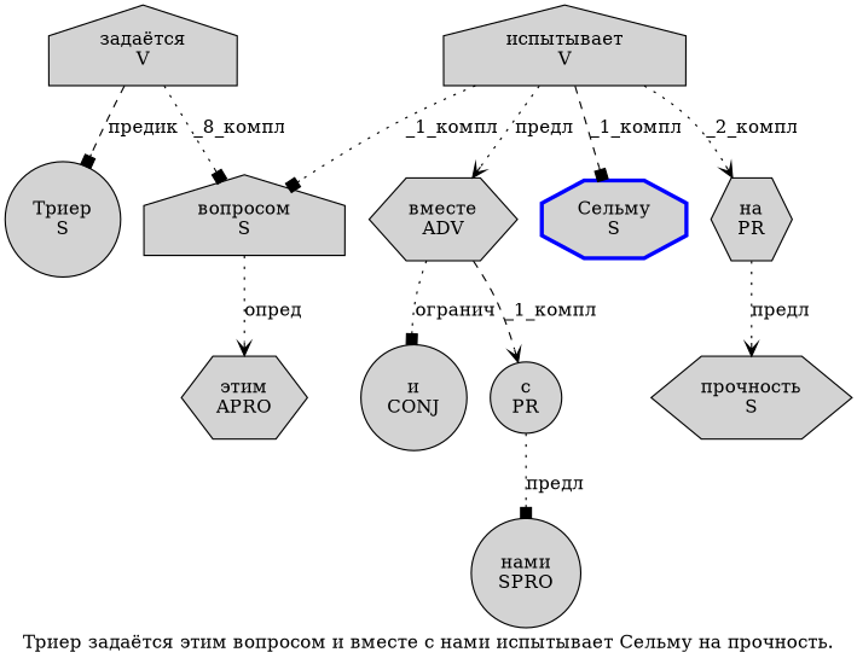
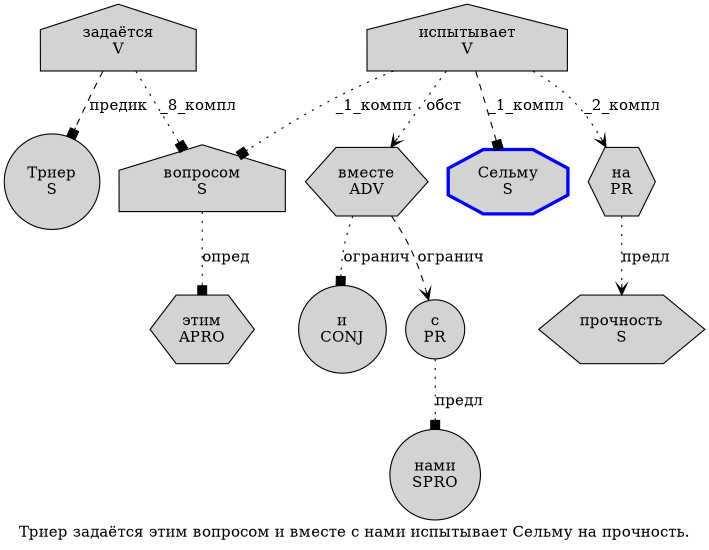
  digraph {
    label="Триер задаётся этим вопросом и вместе с нами испытывает Сельму на прочность."
    node [fillcolor=lightgray penwidth=1 shape=circle style=filled]
    edge [arrowhead=box style=dotted]
    n1 [label="Триер\nS"]
    n2 [label="задаётся\nV" shape=house]
    n3 [label="вопросом\nS" shape=house]
    n4 [label="этим\nAPRO" shape=hexagon]
    n5 [label="испытывает\nV" shape=house]
    n6 [label="вместе\nADV" shape=hexagon]
    n7 [color=blue label="Сельму\nS" penwidth=3 shape=octagon]
    n8 [label="на\nPR" shape=hexagon]
    n9 [label="и\nCONJ"]
    n10 [label="с\nPR"]
    n11 [label="нами\nSPRO"]
    n12 [label="прочность\nS" shape=hexagon]
    n2 -> n1 [label="предик" style=dashed]
    n2 -> n3 [label="_8_компл"]
-   n3 -> n4 [arrowhead=vee label="опред"]
+   n3 -> n4 [label="опред"]
    n5 -> n3 [label="_1_компл"]
-   n5 -> n6 [arrowhead=vee label="предл"]
+   n5 -> n6 [arrowhead=vee label="обст"]
    n5 -> n7 [label="_1_компл" style=dashed]
    n5 -> n8 [arrowhead=vee label="_2_компл"]
    n6 -> n9 [label="огранич"]
-   n6 -> n10 [arrowhead=vee label="_1_компл" style=dashed]
+   n6 -> n10 [arrowhead=vee label="огранич" style=dashed]
    n8 -> n12 [arrowhead=vee label="предл"]
    n10 -> n11 [label="предл"]
  }
